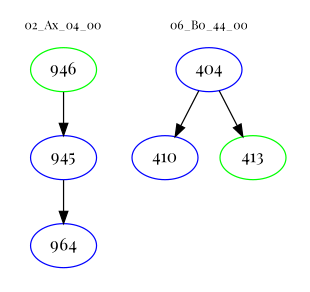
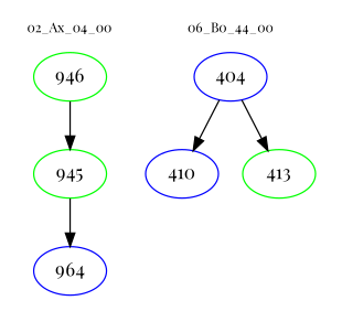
  digraph {
    fontname="Playfair Display"
    node [color=blue fontname="Playfair Display"]
    edge [color=black fontname="Playfair Display"]
-   n1 [label=945]
+   n1 [color=green label=945]
    n2 [color=green label=946]
    n3 [label=964]
    n4 [label=404]
    n5 [label=410]
    n6 [color=green label=413]
    subgraph cluster_1 {
      color=white
      fontsize=10
      label="02_Ax_04_00"
      n1
      n2
      n3
    }
    subgraph cluster_2 {
      color=white
      fontsize=10
      label="06_B0_44_00"
      n4
      n5
      n6
    }
    n1 -> n3
    n2 -> n1
    n4 -> n5
    n4 -> n6
  }
